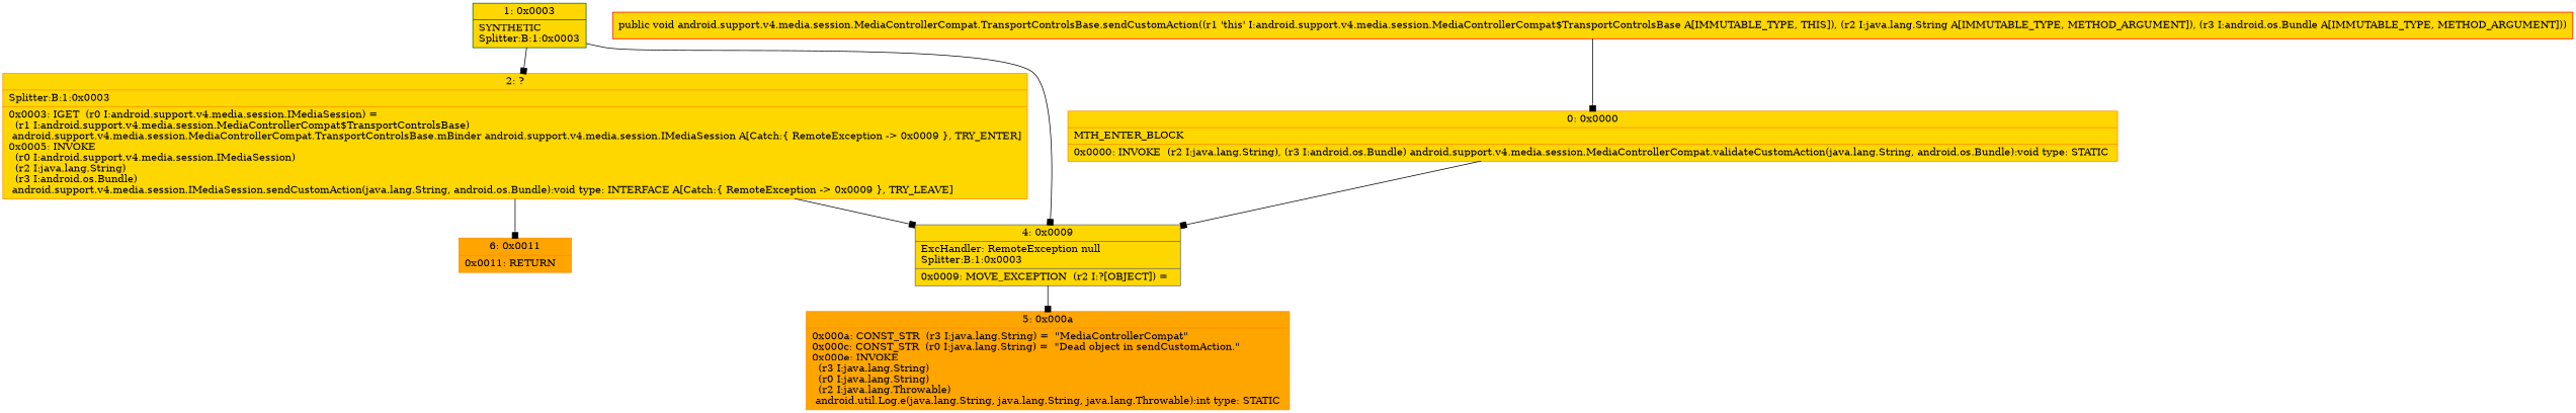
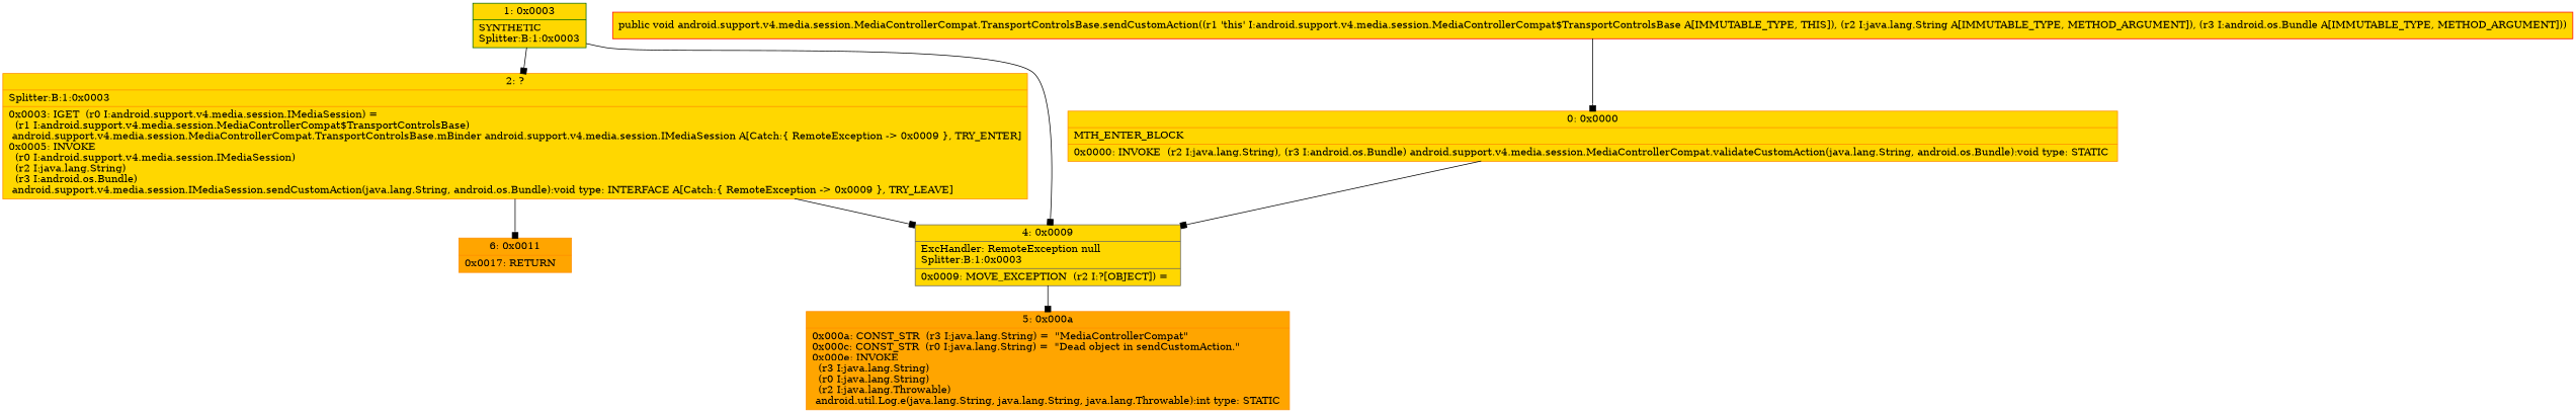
  digraph {
    node [color=darkorange fillcolor=gold shape=record style=filled]
    edge [arrowhead=box]
    n1 [label="{0\:\ 0x0000|MTH_ENTER_BLOCK\l|0x0000: INVOKE  (r2 I:java.lang.String), (r3 I:android.os.Bundle) android.support.v4.media.session.MediaControllerCompat.validateCustomAction(java.lang.String, android.os.Bundle):void type: STATIC \l}"]
    n2 [color=gray40 label="{4\:\ 0x0009|ExcHandler: RemoteException null\lSplitter:B:1:0x0003\l|0x0009: MOVE_EXCEPTION  (r2 I:?[OBJECT]) =  \l}"]
    n3 [color=darkgreen label="{1\:\ 0x0003|SYNTHETIC\lSplitter:B:1:0x0003\l}"]
    n4 [label="{2\:\ ?|Splitter:B:1:0x0003\l|0x0003: IGET  (r0 I:android.support.v4.media.session.IMediaSession) = \l  (r1 I:android.support.v4.media.session.MediaControllerCompat$TransportControlsBase)\l android.support.v4.media.session.MediaControllerCompat.TransportControlsBase.mBinder android.support.v4.media.session.IMediaSession A[Catch:\{ RemoteException \-\> 0x0009 \}, TRY_ENTER]\l0x0005: INVOKE  \l  (r0 I:android.support.v4.media.session.IMediaSession)\l  (r2 I:java.lang.String)\l  (r3 I:android.os.Bundle)\l android.support.v4.media.session.IMediaSession.sendCustomAction(java.lang.String, android.os.Bundle):void type: INTERFACE A[Catch:\{ RemoteException \-\> 0x0009 \}, TRY_LEAVE]\l}"]
-   n5 [fillcolor=orange label="{6\:\ 0x0011|0x0011: RETURN   \l}"]
+   n5 [fillcolor=orange label="{6\:\ 0x0011|0x0017: RETURN   \l}"]
    n6 [fillcolor=orange label="{5\:\ 0x000a|0x000a: CONST_STR  (r3 I:java.lang.String) =  \"MediaControllerCompat\" \l0x000c: CONST_STR  (r0 I:java.lang.String) =  \"Dead object in sendCustomAction.\" \l0x000e: INVOKE  \l  (r3 I:java.lang.String)\l  (r0 I:java.lang.String)\l  (r2 I:java.lang.Throwable)\l android.util.Log.e(java.lang.String, java.lang.String, java.lang.Throwable):int type: STATIC \l}"]
    n7 [color=red label="{public void android.support.v4.media.session.MediaControllerCompat.TransportControlsBase.sendCustomAction((r1 'this' I:android.support.v4.media.session.MediaControllerCompat$TransportControlsBase A[IMMUTABLE_TYPE, THIS]), (r2 I:java.lang.String A[IMMUTABLE_TYPE, METHOD_ARGUMENT]), (r3 I:android.os.Bundle A[IMMUTABLE_TYPE, METHOD_ARGUMENT])) }"]
    n1 -> n2
    n2 -> n6
    n3 -> n2
    n3 -> n4
    n4 -> n2
    n4 -> n5
    n7 -> n1
  }
